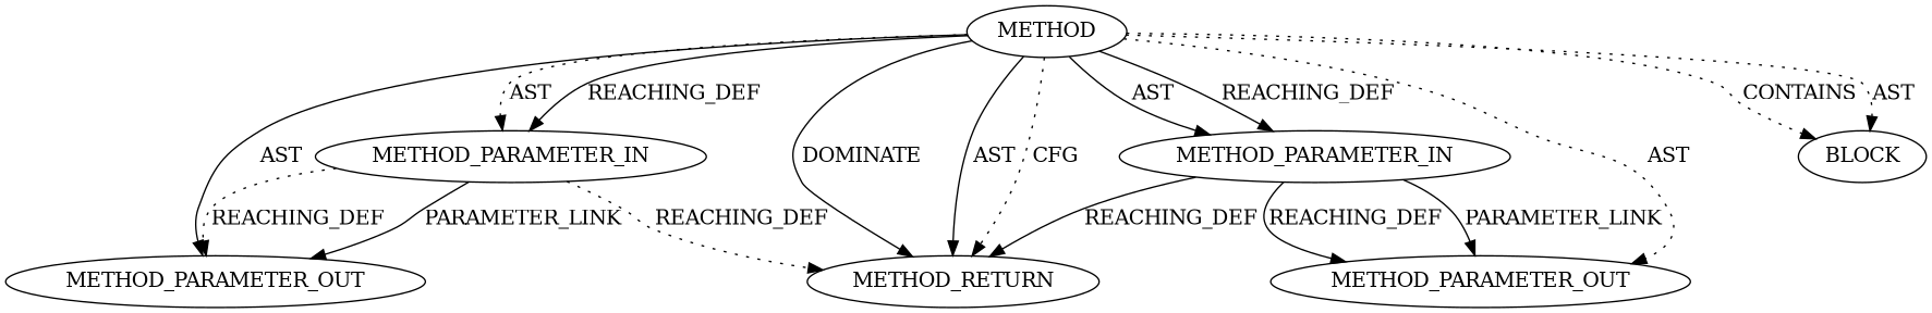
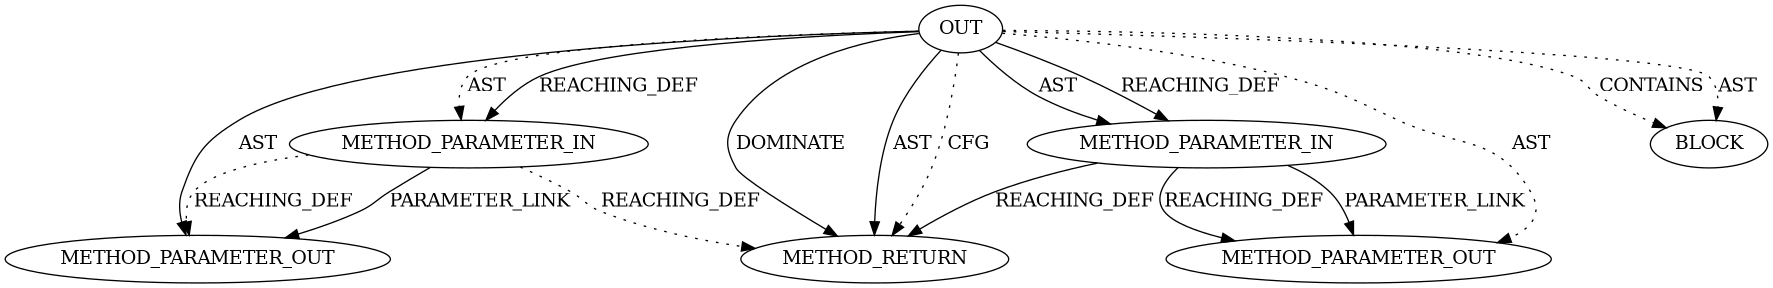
  digraph {
    node [CODE=p2 EVALUATION_STRATEGY=BY_VALUE IS_VARIADIC=false ORDER=2 TYPE_FULL_NAME=ANY]
    edge [style=solid]
    n1 [INDEX=2 NAME=p2 label=METHOD_PARAMETER_OUT]
-   n2 [AST_PARENT_FULL_NAME="<global>" AST_PARENT_TYPE=NAMESPACE_BLOCK CODE="<empty>" FILENAME="<empty>" FULL_NAME=s2n IS_EXTERNAL=true NAME=s2n ORDER=0 label=METHOD EVALUATION_STRATEGY="" IS_VARIADIC="" TYPE_FULL_NAME=""]
+   n2 [AST_PARENT_FULL_NAME="<global>" AST_PARENT_TYPE=NAMESPACE_BLOCK CODE="<empty>" FILENAME="<empty>" FULL_NAME=s2n IS_EXTERNAL=true NAME=s2n ORDER=0 label=OUT EVALUATION_STRATEGY="" IS_VARIADIC="" TYPE_FULL_NAME=""]
    n3 [CODE=p1 INDEX=1 NAME=p1 ORDER=1 label=METHOD_PARAMETER_OUT]
    n4 [CODE=p1 INDEX=1 NAME=p1 ORDER=1 label=METHOD_PARAMETER_IN]
    n5 [CODE=RET label=METHOD_RETURN IS_VARIADIC=""]
    n6 [INDEX=2 NAME=p2 label=METHOD_PARAMETER_IN]
    n7 [ARGUMENT_INDEX=1 CODE="<empty>" ORDER=1 label=BLOCK EVALUATION_STRATEGY="" IS_VARIADIC=""]
    n2 -> n1 [label=AST style=dotted]
    n2 -> n3 [label=AST]
    n2 -> n4 [label=REACHING_DEF]
    n2 -> n4 [label=AST style=dotted]
    n2 -> n5 [label=DOMINATE]
    n2 -> n5 [label=AST]
    n2 -> n5 [label=CFG style=dotted]
    n2 -> n6 [label=REACHING_DEF]
    n2 -> n6 [label=AST]
    n2 -> n7 [label=AST style=dotted]
    n2 -> n7 [label=CONTAINS style=dotted]
    n4 -> n3 [label=PARAMETER_LINK]
    n4 -> n3 [VARIABLE=p1 label=REACHING_DEF style=dotted]
    n4 -> n5 [VARIABLE=p1 label=REACHING_DEF style=dotted]
    n6 -> n1 [label=PARAMETER_LINK]
    n6 -> n1 [VARIABLE=p2 label=REACHING_DEF]
    n6 -> n5 [VARIABLE=p2 label=REACHING_DEF]
  }
